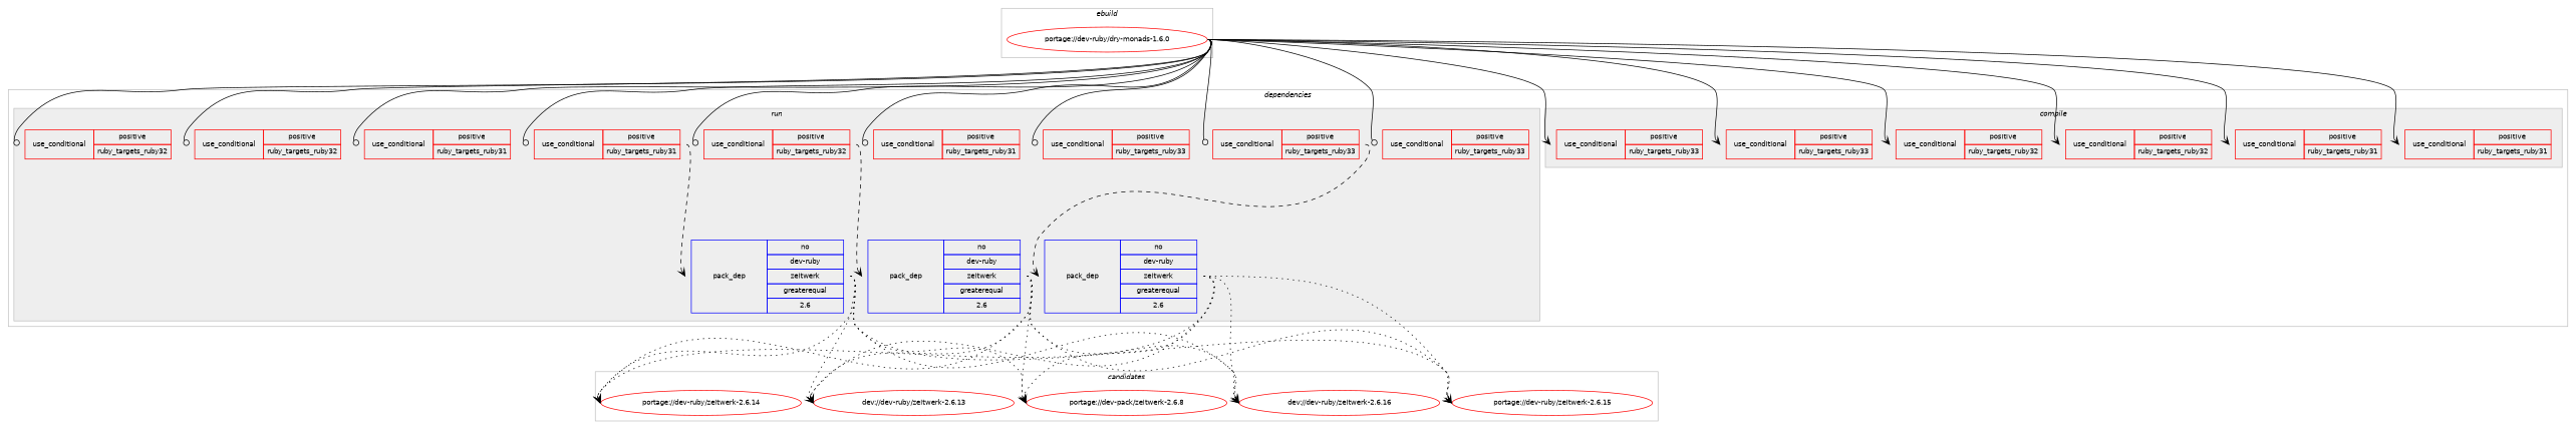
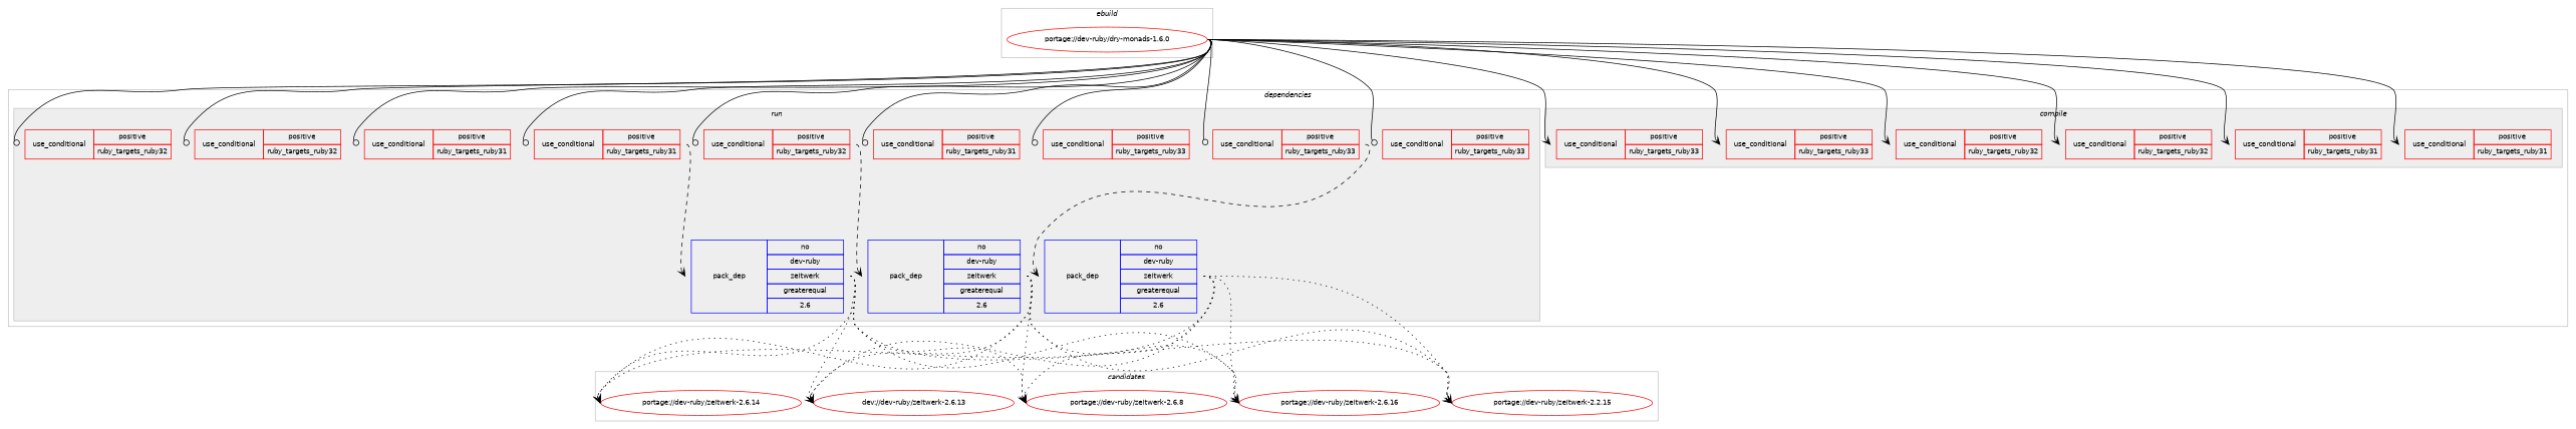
  digraph {
    compound=true
    concentrate=true
    fontname=Helvetica
    fontsize=10
    newrank=true
    rankdir=TB
    ranksep=1.5
    node [color=red fontname=Helvetica fontsize=10 shape=none]
    edge [arrowhead=vee headport=w style=solid tailport=e weight=20]
    n1 [label="portage://dev-ruby/dry-monads-1.6.0" width=4 shape=""]
    n2 [label=<<TABLE BORDER="0" CELLBORDER="1" CELLSPACING="0" CELLPADDING="4"><TR><TD ROWSPAN="3" CELLPADDING="10">use_conditional</TD></TR><TR><TD>positive</TD></TR><TR><TD>ruby_targets_ruby31</TD></TR></TABLE>>]
    n3 [label=<<TABLE BORDER="0" CELLBORDER="1" CELLSPACING="0" CELLPADDING="4"><TR><TD ROWSPAN="3" CELLPADDING="10">use_conditional</TD></TR><TR><TD>positive</TD></TR><TR><TD>ruby_targets_ruby31</TD></TR></TABLE>>]
    n4 [label=<<TABLE BORDER="0" CELLBORDER="1" CELLSPACING="0" CELLPADDING="4"><TR><TD ROWSPAN="3" CELLPADDING="10">use_conditional</TD></TR><TR><TD>positive</TD></TR><TR><TD>ruby_targets_ruby32</TD></TR></TABLE>>]
    n5 [label=<<TABLE BORDER="0" CELLBORDER="1" CELLSPACING="0" CELLPADDING="4"><TR><TD ROWSPAN="3" CELLPADDING="10">use_conditional</TD></TR><TR><TD>positive</TD></TR><TR><TD>ruby_targets_ruby32</TD></TR></TABLE>>]
    n6 [label=<<TABLE BORDER="0" CELLBORDER="1" CELLSPACING="0" CELLPADDING="4"><TR><TD ROWSPAN="3" CELLPADDING="10">use_conditional</TD></TR><TR><TD>positive</TD></TR><TR><TD>ruby_targets_ruby33</TD></TR></TABLE>>]
    n7 [label=<<TABLE BORDER="0" CELLBORDER="1" CELLSPACING="0" CELLPADDING="4"><TR><TD ROWSPAN="3" CELLPADDING="10">use_conditional</TD></TR><TR><TD>positive</TD></TR><TR><TD>ruby_targets_ruby33</TD></TR></TABLE>>]
    n8 [label=<<TABLE BORDER="0" CELLBORDER="1" CELLSPACING="0" CELLPADDING="4"><TR><TD ROWSPAN="3" CELLPADDING="10">use_conditional</TD></TR><TR><TD>positive</TD></TR><TR><TD>ruby_targets_ruby31</TD></TR></TABLE>>]
    n9 [color=blue label=<<TABLE BORDER="0" CELLBORDER="1" CELLSPACING="0" CELLPADDING="4" WIDTH="220"><TR><TD ROWSPAN="6" CELLPADDING="30">pack_dep</TD></TR><TR><TD WIDTH="110">no</TD></TR><TR><TD>dev-ruby</TD></TR><TR><TD>zeitwerk</TD></TR><TR><TD>greaterequal</TD></TR><TR><TD>2.6</TD></TR></TABLE>>]
    n10 [label=<<TABLE BORDER="0" CELLBORDER="1" CELLSPACING="0" CELLPADDING="4"><TR><TD ROWSPAN="3" CELLPADDING="10">use_conditional</TD></TR><TR><TD>positive</TD></TR><TR><TD>ruby_targets_ruby32</TD></TR></TABLE>>]
    n11 [color=blue label=<<TABLE BORDER="0" CELLBORDER="1" CELLSPACING="0" CELLPADDING="4" WIDTH="220"><TR><TD ROWSPAN="6" CELLPADDING="30">pack_dep</TD></TR><TR><TD WIDTH="110">no</TD></TR><TR><TD>dev-ruby</TD></TR><TR><TD>zeitwerk</TD></TR><TR><TD>greaterequal</TD></TR><TR><TD>2.6</TD></TR></TABLE>>]
    n12 [label=<<TABLE BORDER="0" CELLBORDER="1" CELLSPACING="0" CELLPADDING="4"><TR><TD ROWSPAN="3" CELLPADDING="10">use_conditional</TD></TR><TR><TD>positive</TD></TR><TR><TD>ruby_targets_ruby31</TD></TR></TABLE>>]
    n13 [label=<<TABLE BORDER="0" CELLBORDER="1" CELLSPACING="0" CELLPADDING="4"><TR><TD ROWSPAN="3" CELLPADDING="10">use_conditional</TD></TR><TR><TD>positive</TD></TR><TR><TD>ruby_targets_ruby31</TD></TR></TABLE>>]
    n14 [label=<<TABLE BORDER="0" CELLBORDER="1" CELLSPACING="0" CELLPADDING="4"><TR><TD ROWSPAN="3" CELLPADDING="10">use_conditional</TD></TR><TR><TD>positive</TD></TR><TR><TD>ruby_targets_ruby32</TD></TR></TABLE>>]
    n15 [label=<<TABLE BORDER="0" CELLBORDER="1" CELLSPACING="0" CELLPADDING="4"><TR><TD ROWSPAN="3" CELLPADDING="10">use_conditional</TD></TR><TR><TD>positive</TD></TR><TR><TD>ruby_targets_ruby32</TD></TR></TABLE>>]
    n16 [label=<<TABLE BORDER="0" CELLBORDER="1" CELLSPACING="0" CELLPADDING="4"><TR><TD ROWSPAN="3" CELLPADDING="10">use_conditional</TD></TR><TR><TD>positive</TD></TR><TR><TD>ruby_targets_ruby33</TD></TR></TABLE>>]
    n17 [color=blue label=<<TABLE BORDER="0" CELLBORDER="1" CELLSPACING="0" CELLPADDING="4" WIDTH="220"><TR><TD ROWSPAN="6" CELLPADDING="30">pack_dep</TD></TR><TR><TD WIDTH="110">no</TD></TR><TR><TD>dev-ruby</TD></TR><TR><TD>zeitwerk</TD></TR><TR><TD>greaterequal</TD></TR><TR><TD>2.6</TD></TR></TABLE>>]
    n18 [label=<<TABLE BORDER="0" CELLBORDER="1" CELLSPACING="0" CELLPADDING="4"><TR><TD ROWSPAN="3" CELLPADDING="10">use_conditional</TD></TR><TR><TD>positive</TD></TR><TR><TD>ruby_targets_ruby33</TD></TR></TABLE>>]
    n19 [label=<<TABLE BORDER="0" CELLBORDER="1" CELLSPACING="0" CELLPADDING="4"><TR><TD ROWSPAN="3" CELLPADDING="10">use_conditional</TD></TR><TR><TD>positive</TD></TR><TR><TD>ruby_targets_ruby33</TD></TR></TABLE>>]
    n20 [label="dev://dev-ruby/zeitwerk-2.6.13" width=4 shape=""]
    n21 [label="portage://dev-ruby/zeitwerk-2.6.14" width=4 shape=""]
-   n22 [label="portage://dev-ruby/zeitwerk-2.6.15" width=4 shape=""]
-   n23 [label="dev://dev-ruby/zeitwerk-2.6.16" width=4 shape=""]
-   n24 [label="portage://dev-pack/zeitwerk-2.6.8" width=4 shape=""]
+   n22 [label="portage://dev-ruby/zeitwerk-2.2.15" width=4 shape=""]
+   n23 [label="portage://dev-ruby/zeitwerk-2.6.16" width=4 shape=""]
+   n24 [label="portage://dev-ruby/zeitwerk-2.6.8" width=4 shape=""]
    subgraph cluster_1 {
      color=gray
      label=<<i>ebuild</i>>
      rank=same
      n1
    }
    subgraph cluster_2 {
      color=gray
      label=<<i>dependencies</i>>
      subgraph cluster_3 {
        color=gray
        fillcolor="#eeeeee"
        label=<<i>compile</i>>
        style=filled
        subgraph sub_4 {
          color=gray
          fillcolor="#eeeeee"
          label=<<i>compile</i>>
          style=filled
          n2
        }
        subgraph sub_5 {
          color=gray
          fillcolor="#eeeeee"
          label=<<i>compile</i>>
          style=filled
          n3
        }
        subgraph sub_6 {
          color=gray
          fillcolor="#eeeeee"
          label=<<i>compile</i>>
          style=filled
          n4
        }
        subgraph sub_7 {
          color=gray
          fillcolor="#eeeeee"
          label=<<i>compile</i>>
          style=filled
          n5
        }
        subgraph sub_8 {
          color=gray
          fillcolor="#eeeeee"
          label=<<i>compile</i>>
          style=filled
          n6
        }
        subgraph sub_9 {
          color=gray
          fillcolor="#eeeeee"
          label=<<i>compile</i>>
          style=filled
          n7
        }
      }
      subgraph cluster_10 {
        color=gray
        fillcolor="#eeeeee"
        label=<<i>compile and run</i>>
        style=filled
      }
      subgraph cluster_11 {
        color=gray
        fillcolor="#eeeeee"
        label=<<i>run</i>>
        style=filled
        subgraph sub_12 {
          color=gray
          fillcolor="#eeeeee"
          label=<<i>run</i>>
          style=filled
          n8
        }
        subgraph sub_13 {
          color=gray
          fillcolor="#eeeeee"
          label=<<i>run</i>>
          style=filled
          n10
          subgraph sub_14 {
            color=gray
            fillcolor="#eeeeee"
            label=<<i>run</i>>
            style=filled
            n9
          }
        }
        subgraph sub_15 {
          color=gray
          fillcolor="#eeeeee"
          label=<<i>run</i>>
          style=filled
          n12
          subgraph sub_16 {
            color=gray
            fillcolor="#eeeeee"
            label=<<i>run</i>>
            style=filled
            n11
          }
        }
        subgraph sub_17 {
          color=gray
          fillcolor="#eeeeee"
          label=<<i>run</i>>
          style=filled
          n13
        }
        subgraph sub_18 {
          color=gray
          fillcolor="#eeeeee"
          label=<<i>run</i>>
          style=filled
          n14
        }
        subgraph sub_19 {
          color=gray
          fillcolor="#eeeeee"
          label=<<i>run</i>>
          style=filled
          n15
        }
        subgraph sub_20 {
          color=gray
          fillcolor="#eeeeee"
          label=<<i>run</i>>
          style=filled
          n16
        }
        subgraph sub_21 {
          color=gray
          fillcolor="#eeeeee"
          label=<<i>run</i>>
          style=filled
          n18
          subgraph sub_22 {
            color=gray
            fillcolor="#eeeeee"
            label=<<i>run</i>>
            style=filled
            n17
          }
        }
        subgraph sub_23 {
          color=gray
          fillcolor="#eeeeee"
          label=<<i>run</i>>
          style=filled
          n19
        }
      }
    }
    subgraph cluster_24 {
      color=gray
      label=<<i>candidates</i>>
      rank=same
      subgraph sub_25 {
        color=black
        label=<<i>candidates</i>>
        nodesep=1
        rank=same
        n20
        n21
        n22
        n23
        n24
      }
      subgraph sub_26 {
        color=black
        label=<<i>candidates</i>>
        nodesep=1
        rank=same
        n20
        n21
        n22
        n23
        n24
      }
      subgraph sub_27 {
        color=black
        label=<<i>candidates</i>>
        nodesep=1
        rank=same
        n20
        n21
        n22
        n23
        n24
      }
    }
    n1 -> n2
    n1 -> n3
    n1 -> n4
    n1 -> n5
    n1 -> n6
    n1 -> n7
    n1 -> n8 [arrowhead=odot]
    n1 -> n10 [arrowhead=odot]
    n1 -> n12 [arrowhead=odot]
    n1 -> n13 [arrowhead=odot]
    n1 -> n14 [arrowhead=odot]
    n1 -> n15 [arrowhead=odot]
    n1 -> n16 [arrowhead=odot]
    n1 -> n18 [arrowhead=odot]
    n1 -> n19 [arrowhead=odot]
    n9 -> n20 [style=dotted weight=100]
    n9 -> n21 [style=dotted weight=100]
    n9 -> n22 [style=dotted weight=100]
    n9 -> n23 [style=dotted weight=100]
    n9 -> n24 [style=dotted weight=100]
    n10 -> n9 [style=dashed]
    n11 -> n20 [style=dotted weight=100]
    n11 -> n21 [style=dotted weight=100]
    n11 -> n22 [style=dotted weight=100]
    n11 -> n23 [style=dotted weight=100]
    n11 -> n24 [style=dotted weight=100]
    n12 -> n11 [style=dashed]
    n17 -> n20 [style=dotted weight=100]
    n17 -> n21 [style=dotted weight=100]
    n17 -> n22 [style=dotted weight=100]
    n17 -> n23 [style=dotted weight=100]
    n17 -> n24 [style=dotted weight=100]
    n18 -> n17 [style=dashed]
  }
